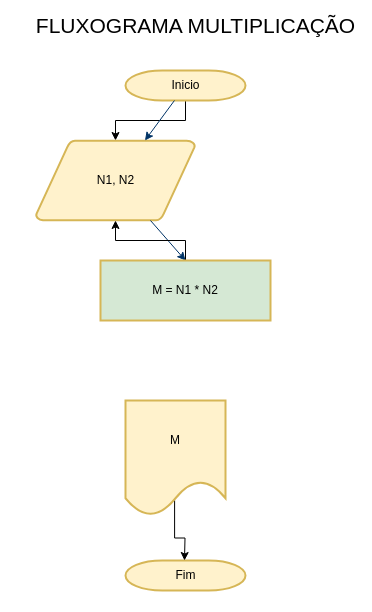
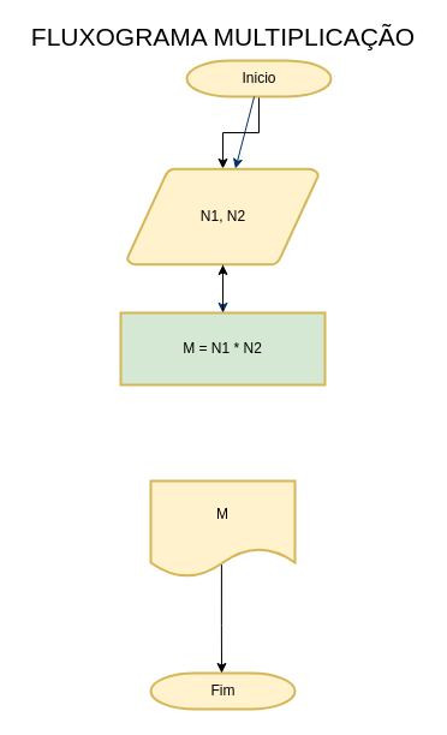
  <mxCell id="0" />
  <mxCell id="1" parent="0" />
  <mxCell id="2" value="" style="edgeStyle=orthogonalEdgeStyle;rounded=0;orthogonalLoop=1;jettySize=auto;html=1;" parent="1" source="3" target="4" edge="1"><mxGeometry relative="1" as="geometry" /></mxCell>
- <mxCell id="3" value="Inicio" style="shape=mxgraph.flowchart.terminator;strokeWidth=2;gradientDirection=north;fontStyle=0;html=1;fillColor=#fff2cc;strokeColor=#d6b656;" parent="1" vertex="1"><mxGeometry x="125" y="70" width="120" height="30" as="geometry" /></mxCell>
- <mxCell id="4" value="N1, N2" style="shape=mxgraph.flowchart.data;strokeWidth=2;gradientDirection=north;fontStyle=0;html=1;fillColor=#fff2cc;strokeColor=#d6b656;" parent="1" vertex="1"><mxGeometry x="35.5" y="140" width="159" height="80" as="geometry" /></mxCell>
+ <mxCell id="3" value="Inicio" style="shape=mxgraph.flowchart.terminator;strokeWidth=2;gradientDirection=north;fontStyle=0;html=1;fillColor=#fff2cc;strokeColor=#d6b656;" parent="1" vertex="1"><mxGeometry x="155" y="50" width="120" height="30" as="geometry" /></mxCell>
+ <mxCell id="4" value="N1, N2" style="shape=mxgraph.flowchart.data;strokeWidth=2;gradientDirection=north;fontStyle=0;html=1;fillColor=#fff2cc;strokeColor=#d6b656;" parent="1" vertex="1"><mxGeometry x="105.5" y="140" width="159" height="80" as="geometry" /></mxCell>
  <mxCell id="5" style="fontStyle=1;strokeColor=#003366;strokeWidth=1;html=1;" parent="1" source="3" target="4" edge="1"><mxGeometry relative="1" as="geometry" /></mxCell>
  <mxCell id="6" style="fontStyle=1;strokeColor=#003366;strokeWidth=1;html=1;" parent="1" source="4" edge="1"><mxGeometry relative="1" as="geometry"><mxPoint x="185" y="260" as="targetPoint" /></mxGeometry></mxCell>
  <mxCell id="7" value="Fim" style="shape=mxgraph.flowchart.terminator;strokeWidth=2;gradientDirection=north;fontStyle=0;html=1;fillColor=#fff2cc;strokeColor=#d6b656;" parent="1" vertex="1"><mxGeometry x="125" y="560" width="120" height="30" as="geometry" /></mxCell>
  <mxCell id="8" style="edgeStyle=orthogonalEdgeStyle;rounded=0;orthogonalLoop=1;jettySize=auto;html=1;exitX=0.491;exitY=0.867;exitDx=0;exitDy=0;exitPerimeter=0;" parent="1" source="9" edge="1"><mxGeometry relative="1" as="geometry"><mxPoint x="184" y="560" as="targetPoint" /><mxPoint x="184" y="480" as="sourcePoint" /></mxGeometry></mxCell>
- <mxCell id="9" value="M" style="shape=document;whiteSpace=wrap;html=1;boundedLbl=1;strokeWidth=2;fillColor=#fff2cc;strokeColor=#d6b656;" parent="1" vertex="1"><mxGeometry x="125" y="400" width="100" height="115" as="geometry" /></mxCell>
+ <mxCell id="9" value="M" style="shape=document;whiteSpace=wrap;html=1;boundedLbl=1;strokeWidth=2;fillColor=#fff2cc;strokeColor=#d6b656;" parent="1" vertex="1"><mxGeometry x="125" y="400" width="120" height="80" as="geometry" /></mxCell>
  <mxCell id="10" style="edgeStyle=orthogonalEdgeStyle;rounded=0;orthogonalLoop=1;jettySize=auto;html=1;" parent="1" source="11" target="4" edge="1"><mxGeometry relative="1" as="geometry"><mxPoint x="185" y="390" as="targetPoint" /></mxGeometry></mxCell>
  <mxCell id="11" value="M = N1 * N2" style="rounded=0;whiteSpace=wrap;html=1;glass=0;shadow=0;strokeWidth=2;fillColor=#d5e8d4;strokeColor=#d6b656;" parent="1" vertex="1"><mxGeometry x="100" y="260" width="170" height="60" as="geometry" /></mxCell>
- <mxCell id="12" value="&lt;font style=&quot;font-size: 21px&quot;&gt;FLUXOGRAMA MULTIPLICAÇÃO&lt;/font&gt;" style="text;html=1;align=center;verticalAlign=middle;resizable=0;points=[];autosize=1;strokeWidth=5;" parent="1" vertex="1"><mxGeometry x="30" y="15" width="330" height="20" as="geometry" /></mxCell>
+ <mxCell id="12" value="&lt;font style=&quot;font-size: 21px&quot;&gt;FLUXOGRAMA MULTIPLICAÇÃO&lt;/font&gt;" style="text;html=1;align=center;verticalAlign=middle;resizable=0;points=[];autosize=1;strokeWidth=5;" parent="1" vertex="1"><mxGeometry x="20" y="20" width="330" height="20" as="geometry" /></mxCell>
